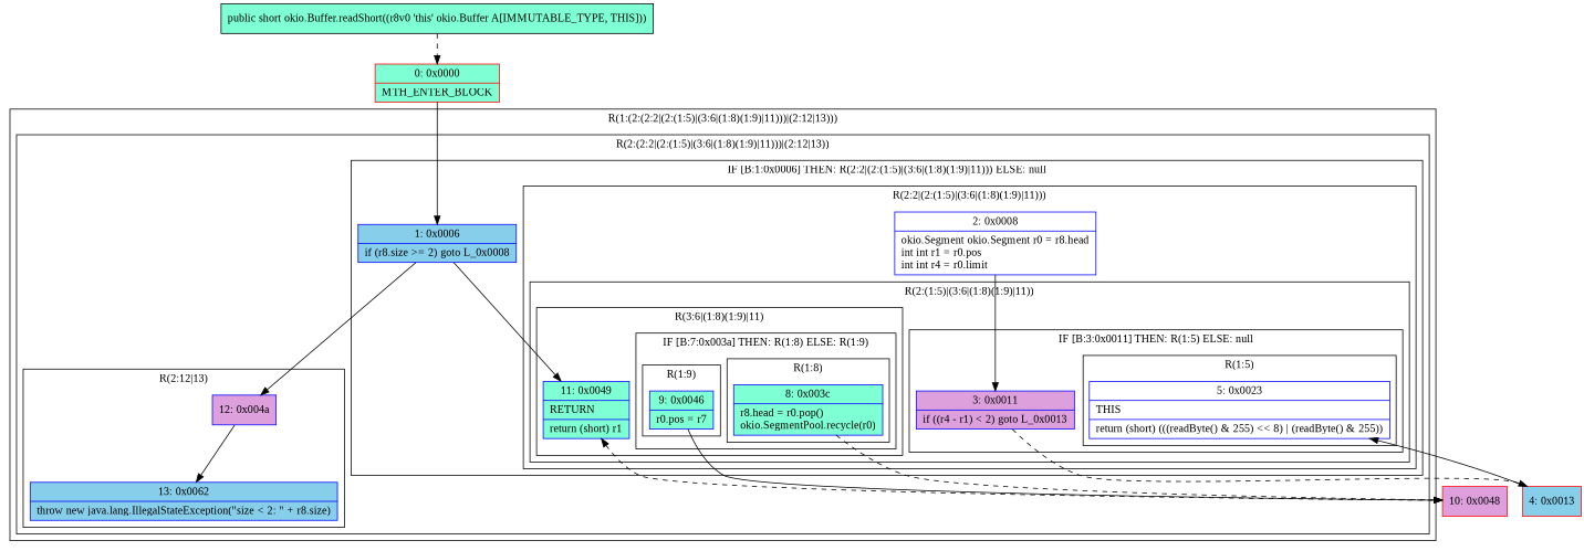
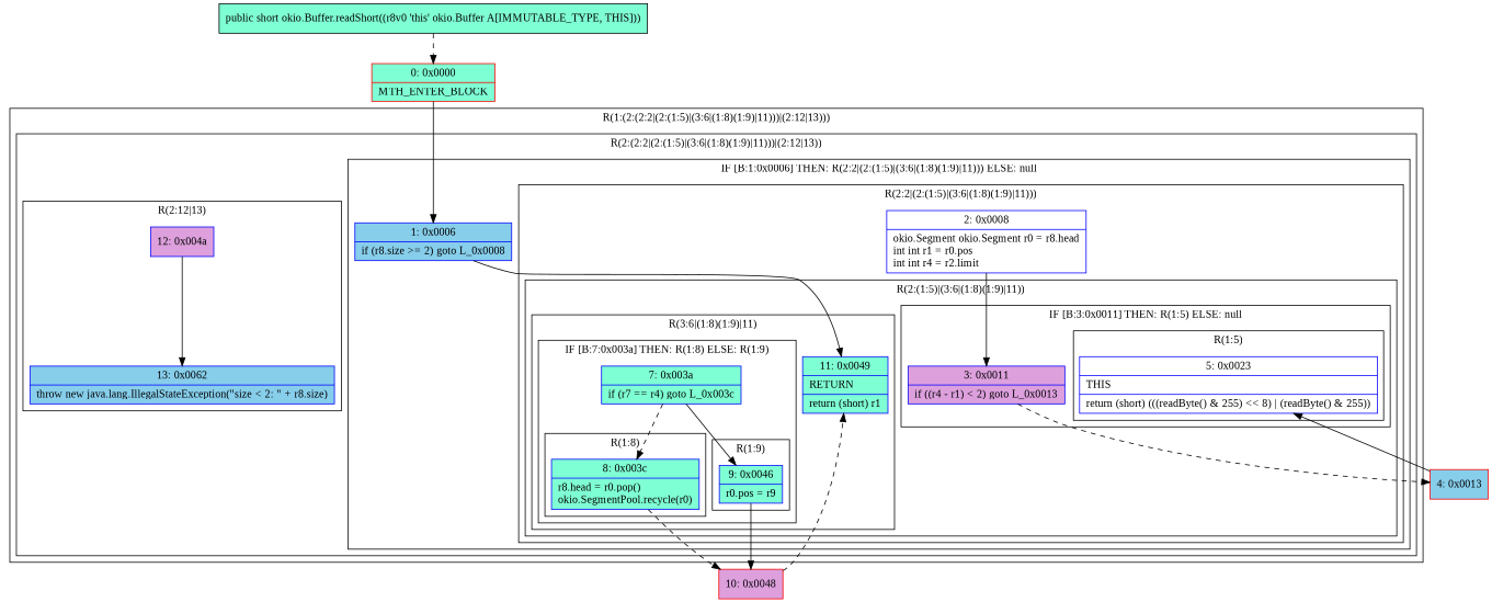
  digraph {
    fontname="Liberation Serif"
    node [color=blue fillcolor=aquamarine fontname="Liberation Serif" shape=record style=filled]
    edge [fontname="Liberation Serif" style=solid]
    n1 [fillcolor=white label="{5\:\ 0x0023|THIS\l|return (short) (((readByte() & 255) \<\< 8) \| (readByte() & 255))\l}"]
    n2 [fillcolor=plum label="{3\:\ 0x0011|if ((r4 \- r1) \< 2) goto L_0x0013\l}"]
    n3 [label="{8\:\ 0x003c|r8.head = r0.pop()\lokio.SegmentPool.recycle(r0)\l}"]
-   n4 [label="{9\:\ 0x0046|r0.pos = r7\l}"]
+   n4 [label="{9\:\ 0x0046|r0.pos = r9\l}"]
+   n5 [label="{7\:\ 0x003a|if (r7 == r4) goto L_0x003c\l}"]
    n6 [label="{11\:\ 0x0049|RETURN\l|return (short) r1\l}"]
-   n7 [fillcolor=white label="{2\:\ 0x0008|okio.Segment okio.Segment r0 = r8.head\lint int r1 = r0.pos\lint int r4 = r0.limit\l}"]
+   n7 [fillcolor=white label="{2\:\ 0x0008|okio.Segment okio.Segment r0 = r8.head\lint int r1 = r0.pos\lint int r4 = r2.limit\l}"]
    n8 [fillcolor=skyblue label="{1\:\ 0x0006|if (r8.size \>= 2) goto L_0x0008\l}"]
    n9 [fillcolor=plum label="{12\:\ 0x004a}"]
    n10 [fillcolor=skyblue label="{13\:\ 0x0062|throw new java.lang.IllegalStateException(\"size \< 2: \" + r8.size)\l}"]
    n11 [color=red fillcolor=skyblue label="{4\:\ 0x0013}"]
    n12 [color=red fillcolor=plum label="{10\:\ 0x0048}"]
    n13 [color=red label="{0\:\ 0x0000|MTH_ENTER_BLOCK\l}"]
    n14 [label="{public short okio.Buffer.readShort((r8v0 'this' okio.Buffer A[IMMUTABLE_TYPE, THIS])) }" color=""]
    subgraph cluster_1 {
      label="R(1:(2:(2:2|(2:(1:5)|(3:6|(1:8)(1:9)|11)))|(2:12|13)))"
      subgraph cluster_2 {
        label="R(2:(2:2|(2:(1:5)|(3:6|(1:8)(1:9)|11)))|(2:12|13))"
        subgraph cluster_3 {
          label="IF [B:1:0x0006] THEN: R(2:2|(2:(1:5)|(3:6|(1:8)(1:9)|11))) ELSE: null"
          n8
          subgraph cluster_4 {
            label="R(2:2|(2:(1:5)|(3:6|(1:8)(1:9)|11)))"
            n7
            subgraph cluster_5 {
              label="R(2:(1:5)|(3:6|(1:8)(1:9)|11))"
              subgraph cluster_6 {
                label="IF [B:3:0x0011] THEN: R(1:5) ELSE: null"
                n2
                subgraph cluster_7 {
                  label="R(1:5)"
                  n1
                }
              }
              subgraph cluster_8 {
                label="R(3:6|(1:8)(1:9)|11)"
                n6
                subgraph cluster_9 {
                  label="IF [B:7:0x003a] THEN: R(1:8) ELSE: R(1:9)"
+                 n5
                  subgraph cluster_10 {
                    label="R(1:8)"
                    n3
                  }
                  subgraph cluster_11 {
                    label="R(1:9)"
                    n4
                  }
                }
              }
            }
          }
        }
        subgraph cluster_12 {
          label="R(2:12|13)"
          n9
          n10
        }
      }
    }
    n2 -> n11 [style=dashed]
    n3 -> n12 [style=dashed]
    n4 -> n12
+   n5 -> n3 [style=dashed]
+   n5 -> n4
    n7 -> n2
    n8 -> n6
-   n8 -> n9
    n9 -> n10
    n11 -> n1
    n12 -> n6 [style=dashed]
    n13 -> n8
    n14 -> n13 [style=dashed]
  }
